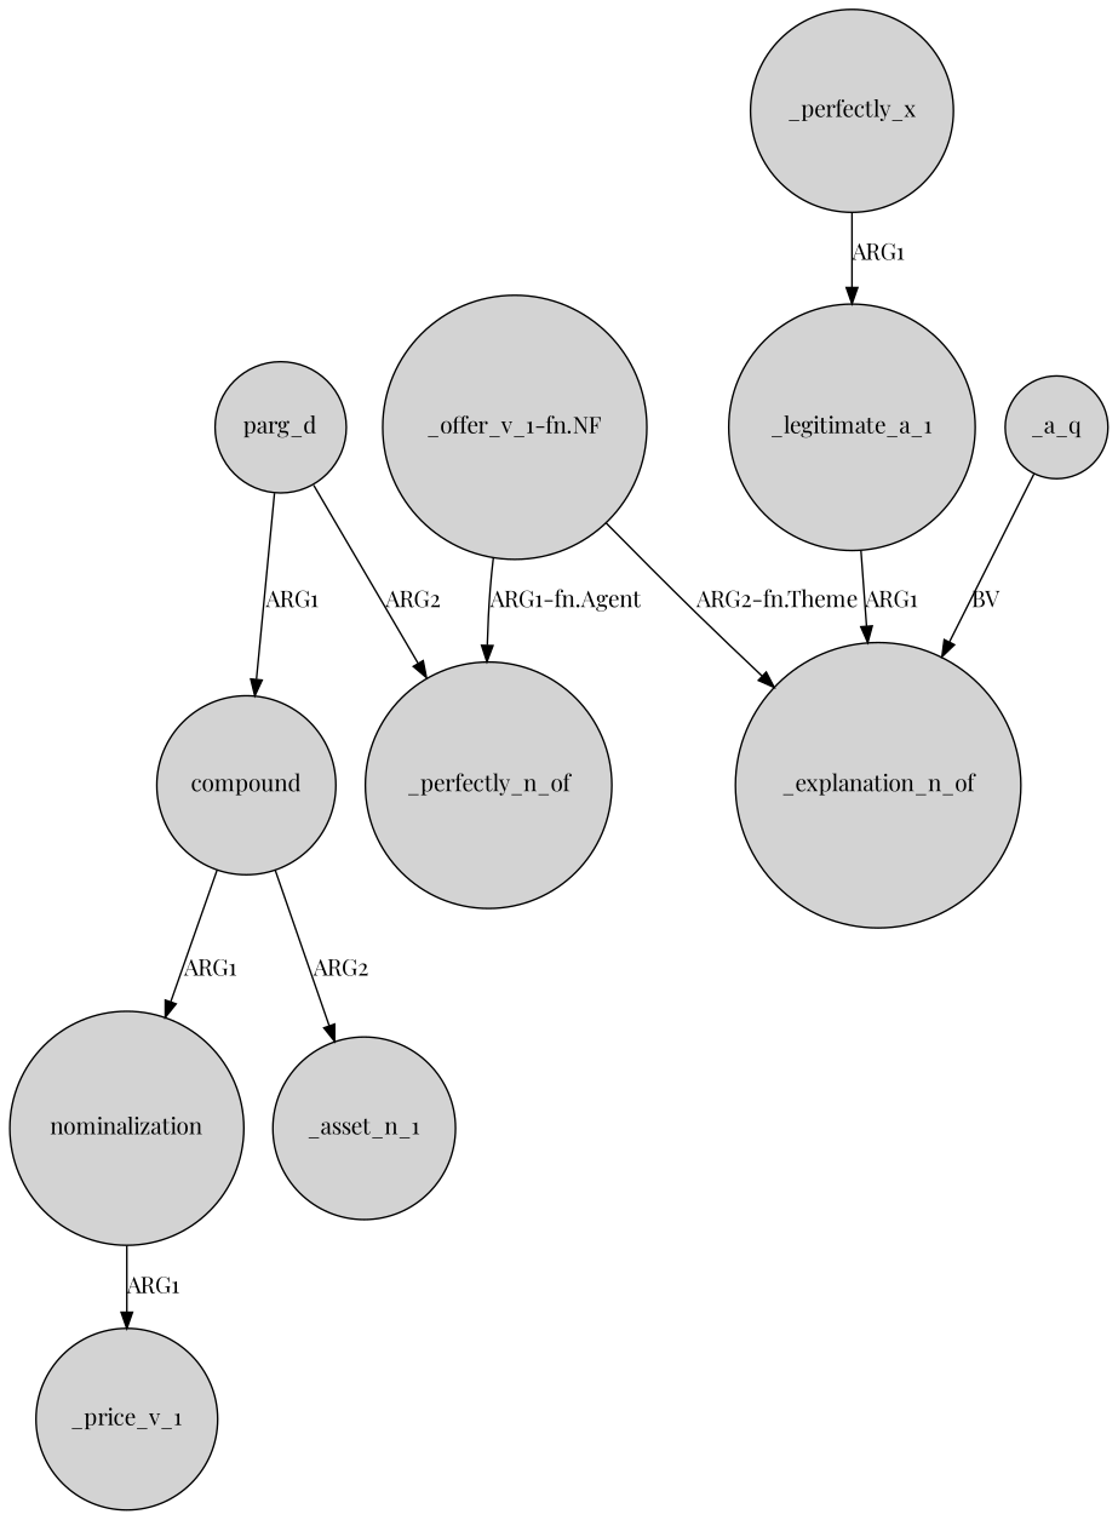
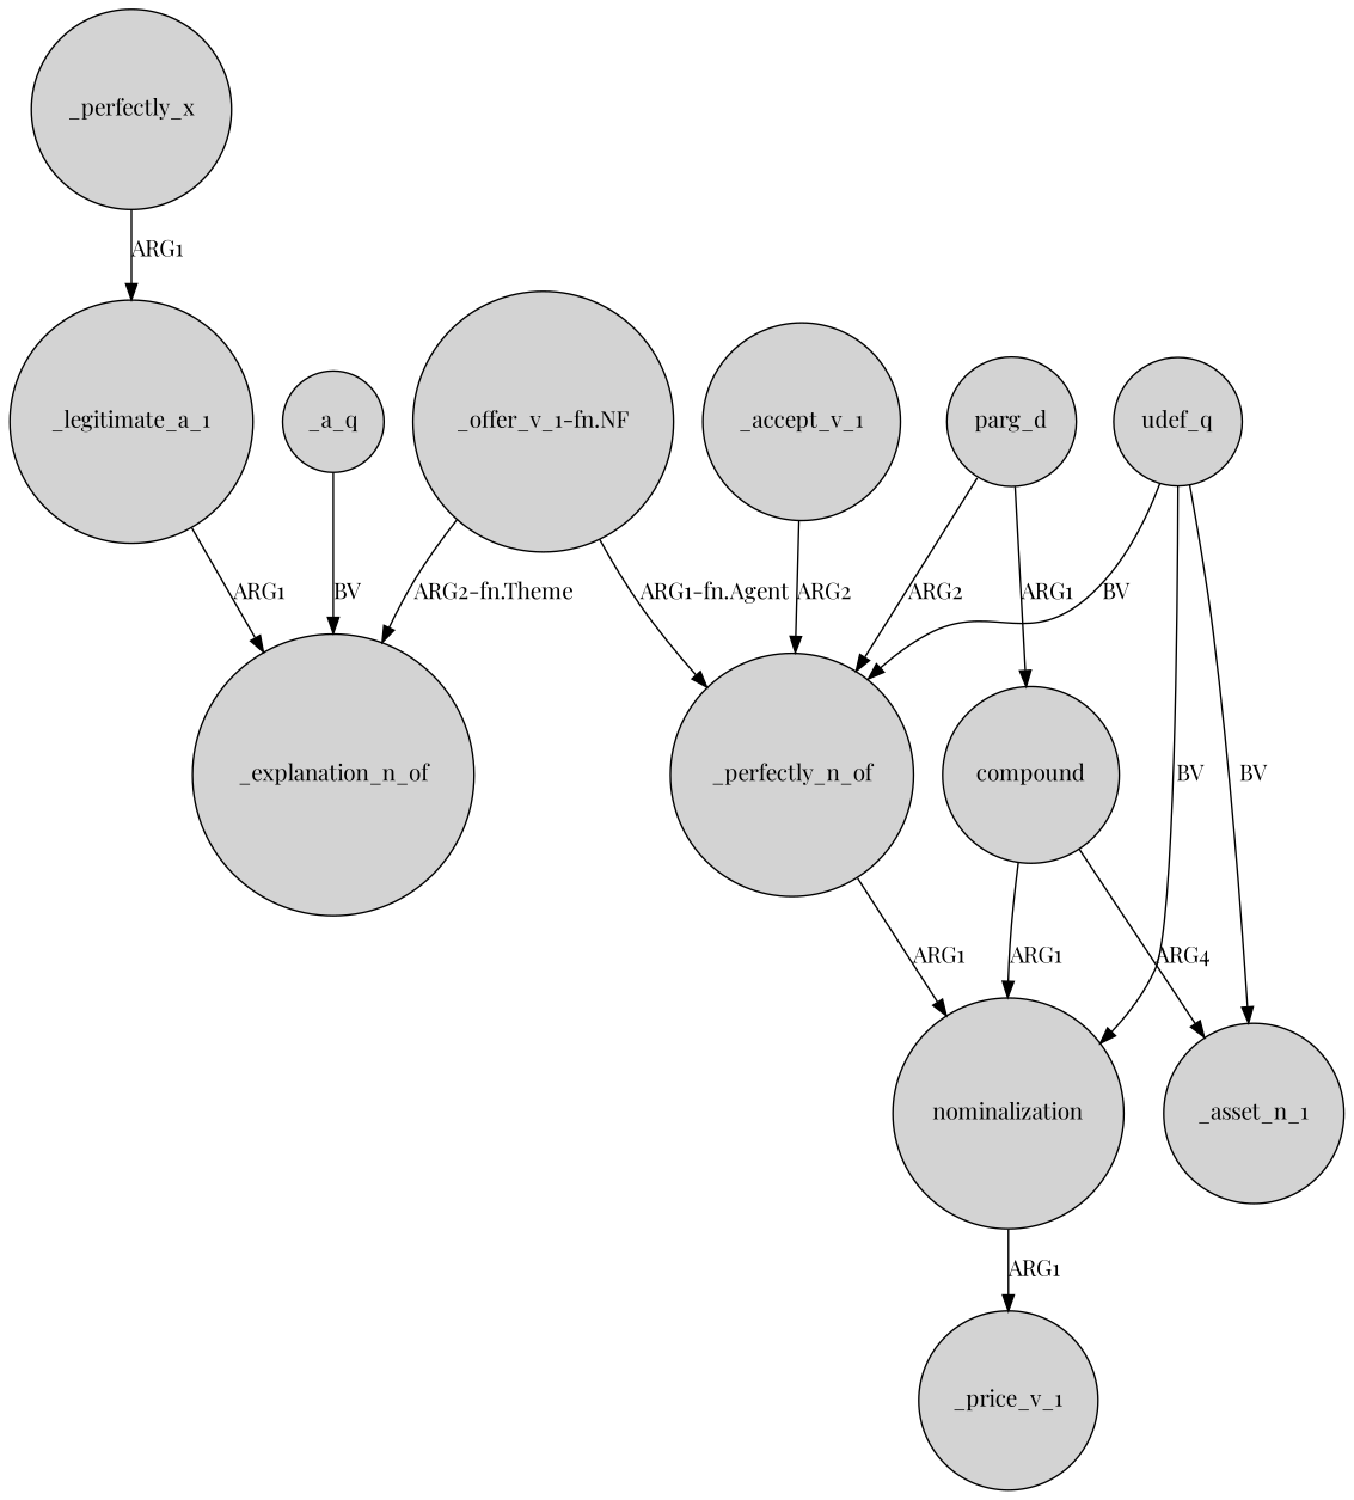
  digraph {
    fontname="Playfair Display"
    node [fontname="Playfair Display" shape=circle style=filled]
    edge [fontname="Playfair Display"]
    nominalization
    _price_v_1
    "_offer_v_1-fn.NF"
    _explanation_n_of
    n5 [label=_perfectly_n_of]
    _perfectly_x
    _legitimate_a_1
+   udef_q
    _asset_n_1
    parg_d
    compound
+   _accept_v_1
    _a_q
    nominalization -> _price_v_1 [label=ARG1]
    "_offer_v_1-fn.NF" -> _explanation_n_of [label="ARG2-fn.Theme"]
    "_offer_v_1-fn.NF" -> n5 [label="ARG1-fn.Agent"]
+   n5 -> nominalization [label=ARG1]
    _perfectly_x -> _legitimate_a_1 [label=ARG1]
    _legitimate_a_1 -> _explanation_n_of [label=ARG1]
+   udef_q -> nominalization [label=BV]
+   udef_q -> n5 [label=BV]
+   udef_q -> _asset_n_1 [label=BV]
    parg_d -> n5 [label=ARG2]
    parg_d -> compound [label=ARG1]
    compound -> nominalization [label=ARG1]
-   compound -> _asset_n_1 [label=ARG2]
+   compound -> _asset_n_1 [label=ARG4]
+   _accept_v_1 -> n5 [label=ARG2]
    _a_q -> _explanation_n_of [label=BV]
  }
